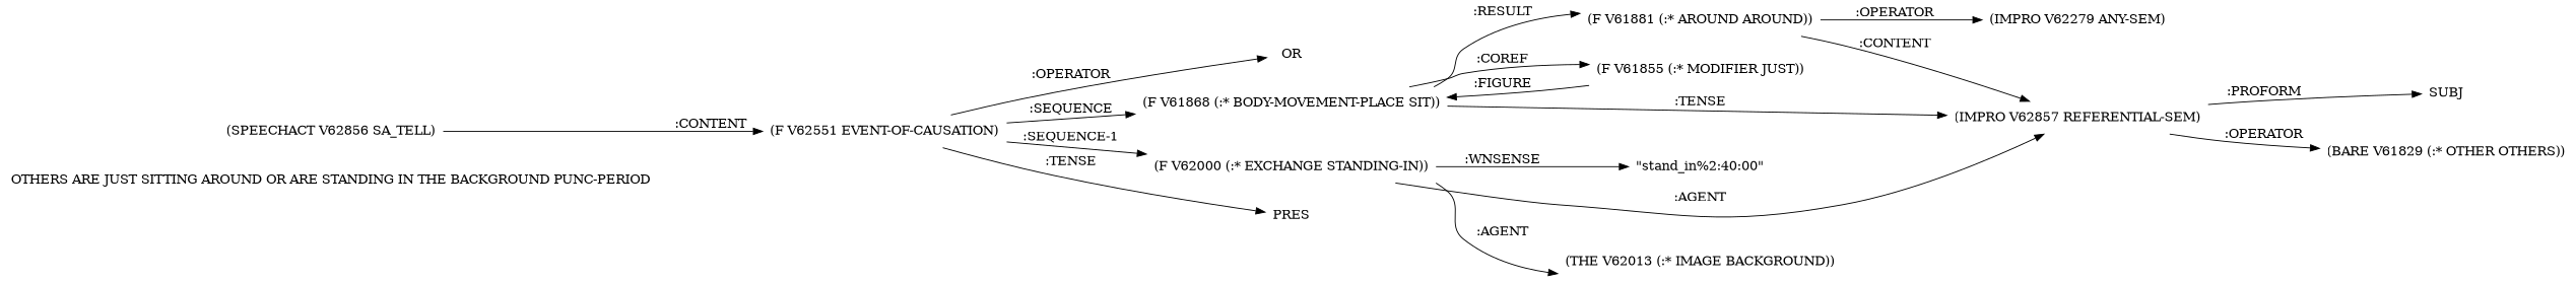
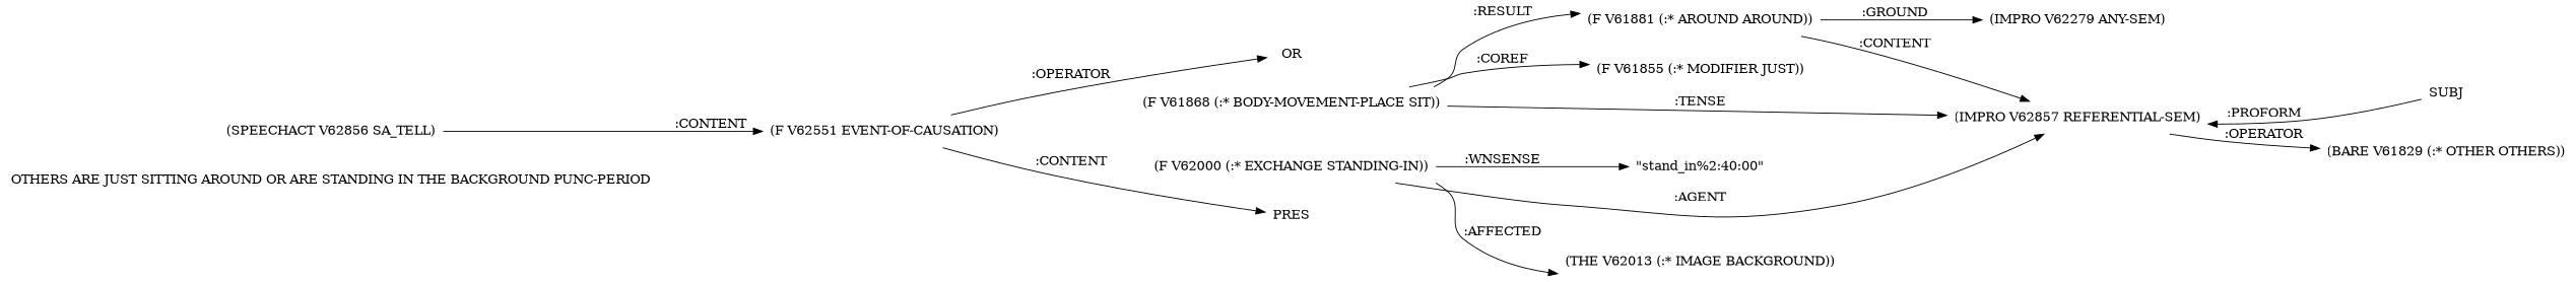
  digraph {
    rankdir=LR
    node [shape=none]
    "OTHERS ARE JUST SITTING AROUND OR ARE STANDING IN THE BACKGROUND PUNC-PERIOD"
    n2 [label="(SPEECHACT V62856 SA_TELL)"]
    n3 [label="(F V62551 EVENT-OF-CAUSATION)"]
    n4 [label=OR]
    n5 [label="(F V61868 (:* BODY-MOVEMENT-PLACE SIT))"]
    n6 [label="(F V62000 (:* EXCHANGE STANDING-IN))"]
    n7 [label=PRES]
    n8 [label="(IMPRO V62857 REFERENTIAL-SEM)"]
    n9 [label="(F V61881 (:* AROUND AROUND))"]
    n10 [label="(F V61855 (:* MODIFIER JUST))"]
    n11 [label="(THE V62013 (:* IMAGE BACKGROUND))"]
    n12 [label="\"stand_in%2:40:00\""]
    n13 [label=SUBJ]
    n14 [label="(BARE V61829 (:* OTHER OTHERS))"]
    n15 [label="(IMPRO V62279 ANY-SEM)"]
    n2 -> n3 [label=":CONTENT"]
    n3 -> n4 [label=":OPERATOR"]
-   n3 -> n5 [label=":SEQUENCE"]
-   n3 -> n6 [label=":SEQUENCE-1"]
-   n3 -> n7 [label=":TENSE"]
+   n3 -> n7 [label=":CONTENT"]
    n5 -> n8 [label=":TENSE"]
    n5 -> n9 [label=":RESULT"]
    n5 -> n10 [label=":COREF"]
    n6 -> n8 [label=":AGENT"]
-   n6 -> n11 [label=":AGENT"]
+   n6 -> n11 [label=":AFFECTED"]
    n6 -> n12 [label=":WNSENSE"]
-   n8 -> n13 [label=":PROFORM"]
+   n13 -> n8 [label=":PROFORM"]
    n8 -> n14 [label=":OPERATOR"]
    n9 -> n8 [label=":CONTENT"]
-   n9 -> n15 [label=":OPERATOR"]
-   n10 -> n5 [label=":FIGURE"]
+   n9 -> n15 [label=":GROUND"]
  }
